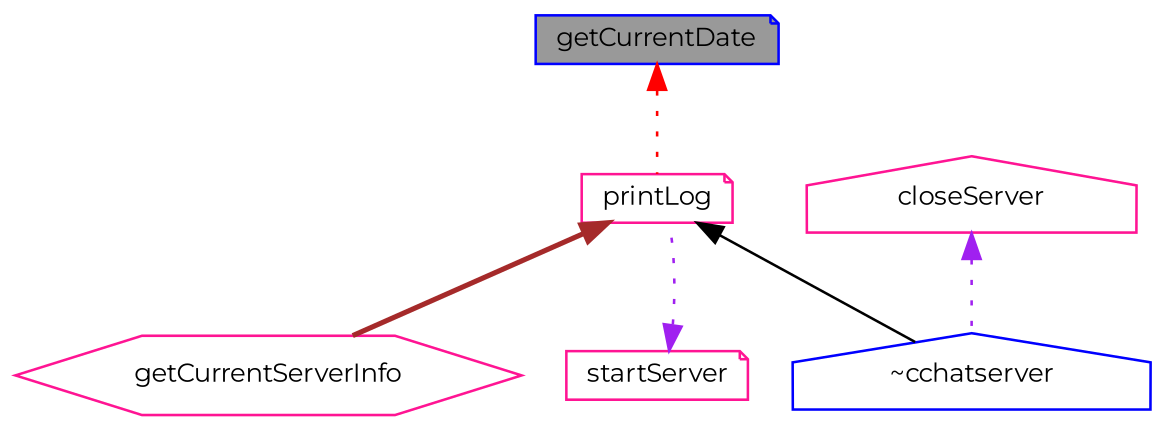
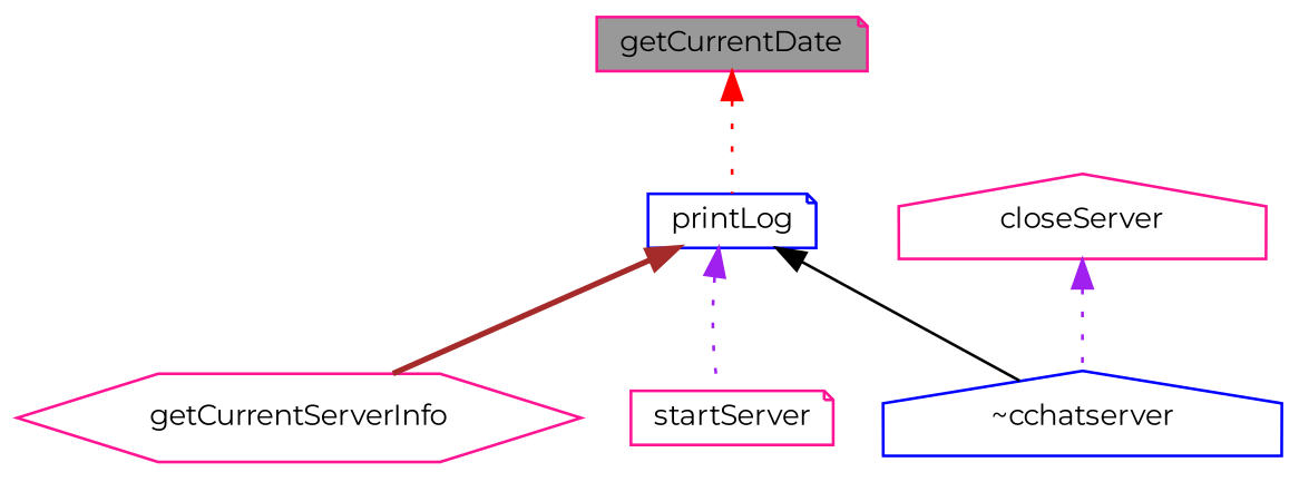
  digraph {
    fontname=Montserrat
    rankdir=TB
    node [color=blue fillcolor=white fontname=Montserrat fontsize=10 shape=note style=filled]
    edge [color=purple dir=back fontname=Montserrat fontsize=10 labelfontname=Helvetica labelfontsize=10 style=dotted]
-   n1 [fillcolor=grey60 fontcolor=black height=0.2 label=getCurrentDate width=0.4]
-   n2 [color=deeppink height=0.2 label=printLog width=0.4]
+   n1 [color=deeppink fillcolor=grey60 fontcolor=black height=0.2 label=getCurrentDate width=0.4]
+   n2 [height=0.2 label=printLog width=0.4]
    n3 [color=deeppink height=0.2 label=getCurrentServerInfo shape=hexagon width=0.4]
    n4 [color=deeppink height=0.2 label=startServer width=0.4]
    n5 [height=0.2 label="~cchatserver" shape=house width=0.4]
    n6 [color=deeppink height=0.2 label=closeServer shape=house width=0.4]
    n1 -> n2 [color=red]
    n2 -> n3 [color=brown style=bold]
-   n4 -> n2
+   n2 -> n4
    n2 -> n5 [color=black style=solid]
    n6 -> n5
  }
